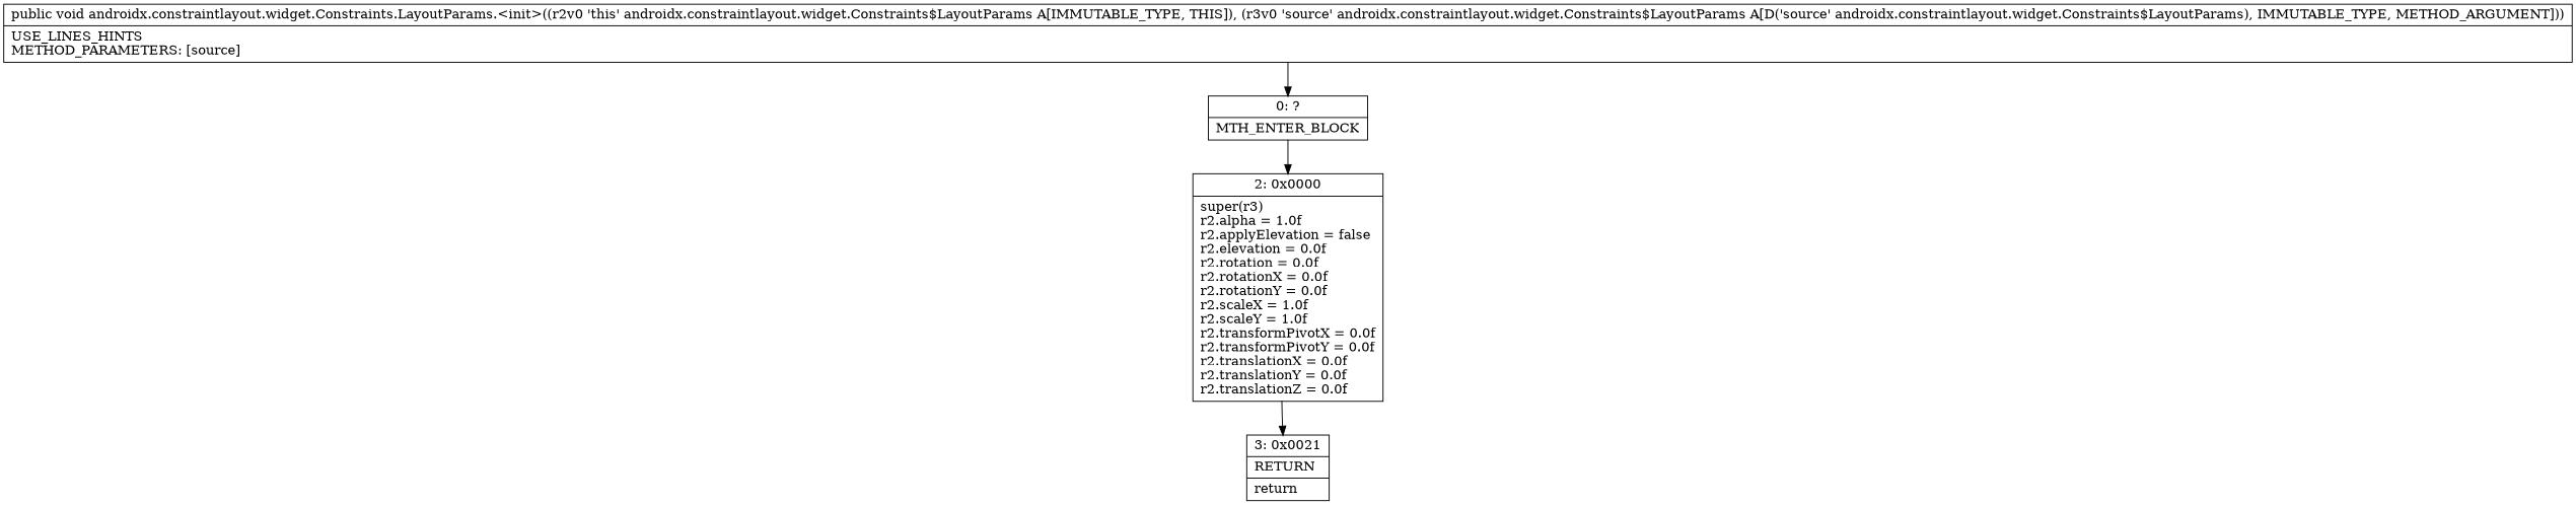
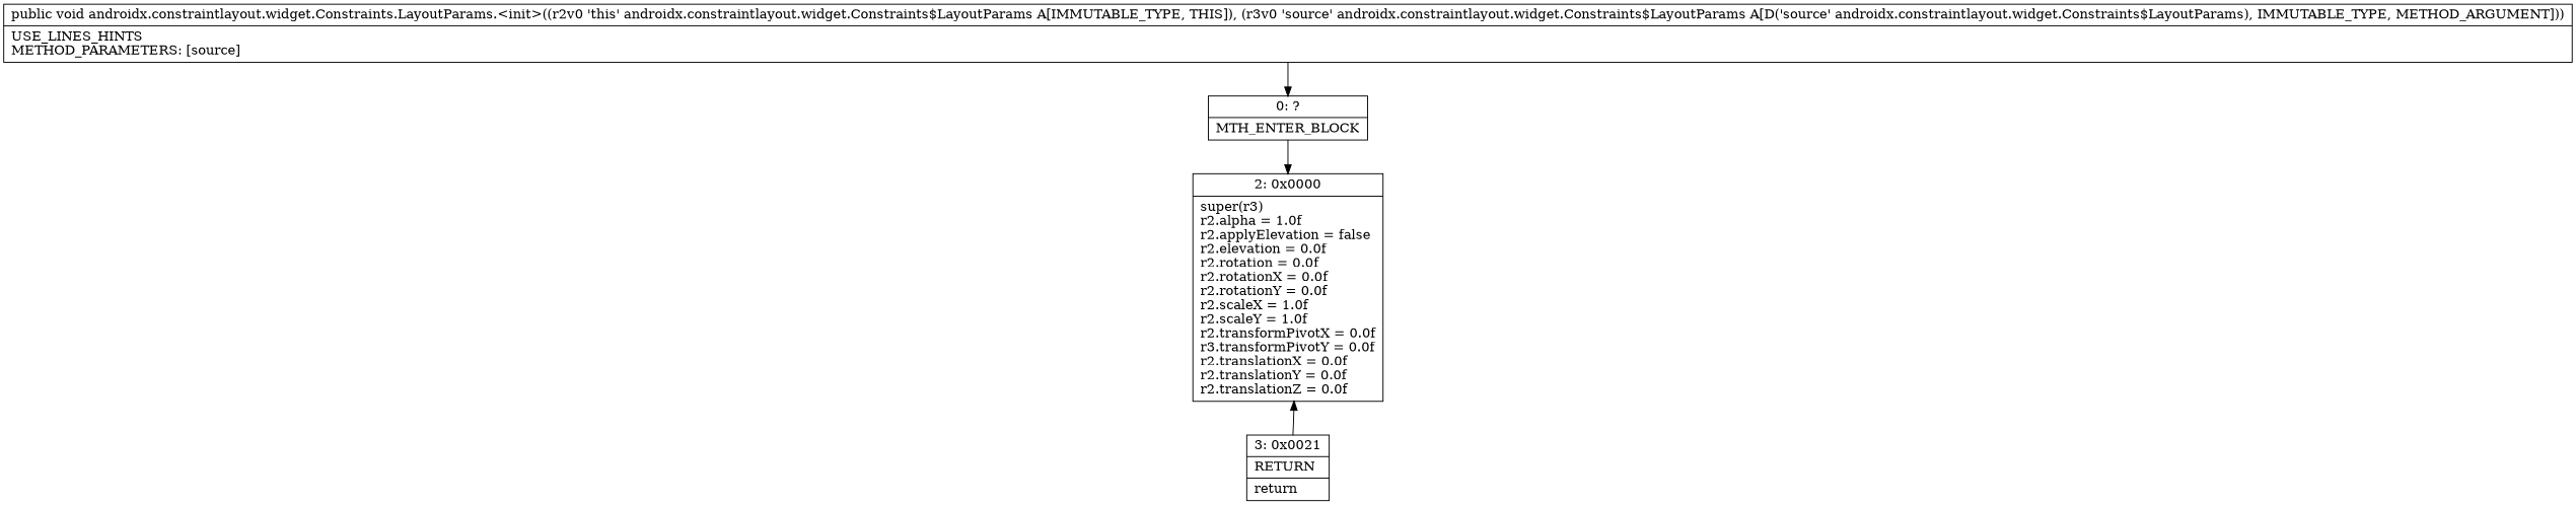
  digraph {
    node [shape=record]
    n1 [label="{0\:\ ?|MTH_ENTER_BLOCK\l}"]
-   n2 [label="{2\:\ 0x0000|super(r3)\lr2.alpha = 1.0f\lr2.applyElevation = false\lr2.elevation = 0.0f\lr2.rotation = 0.0f\lr2.rotationX = 0.0f\lr2.rotationY = 0.0f\lr2.scaleX = 1.0f\lr2.scaleY = 1.0f\lr2.transformPivotX = 0.0f\lr2.transformPivotY = 0.0f\lr2.translationX = 0.0f\lr2.translationY = 0.0f\lr2.translationZ = 0.0f\l}"]
+   n2 [label="{2\:\ 0x0000|super(r3)\lr2.alpha = 1.0f\lr2.applyElevation = false\lr2.elevation = 0.0f\lr2.rotation = 0.0f\lr2.rotationX = 0.0f\lr2.rotationY = 0.0f\lr2.scaleX = 1.0f\lr2.scaleY = 1.0f\lr2.transformPivotX = 0.0f\lr3.transformPivotY = 0.0f\lr2.translationX = 0.0f\lr2.translationY = 0.0f\lr2.translationZ = 0.0f\l}"]
    n3 [label="{3\:\ 0x0021|RETURN\l|return\l}"]
    n4 [label="{public void androidx.constraintlayout.widget.Constraints.LayoutParams.\<init\>((r2v0 'this' androidx.constraintlayout.widget.Constraints$LayoutParams A[IMMUTABLE_TYPE, THIS]), (r3v0 'source' androidx.constraintlayout.widget.Constraints$LayoutParams A[D('source' androidx.constraintlayout.widget.Constraints$LayoutParams), IMMUTABLE_TYPE, METHOD_ARGUMENT]))  | USE_LINES_HINTS\lMETHOD_PARAMETERS: [source]\l}"]
    n1 -> n2
-   n2 -> n3
+   n3 -> n2
    n4 -> n1
  }
